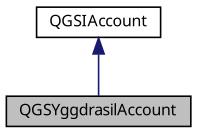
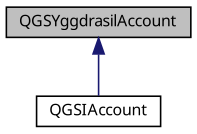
  digraph {
    fontname="Noto Sans"
    node [color=black fontname="Noto Sans" fontsize=10 shape=record style=filled]
    n1 [fillcolor=grey75 fontcolor=black height=0.2 label=QGSYggdrasilAccount width=0.4]
    n2 [fillcolor=white height=0.2 label=QGSIAccount width=0.4]
-   n2 -> n1 [color=midnightblue dir=back fontname="Noto Sans" fontsize=10 labelfontname=Helvetica labelfontsize=10 style=solid]
+   n1 -> n2 [color=midnightblue dir=back fontname="Noto Sans" fontsize=10 labelfontname=Helvetica labelfontsize=10 style=solid]
  }
